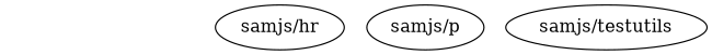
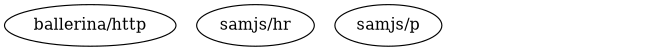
  digraph {
+   "ballerina/http"
    "samjs/hr"
    "samjs/p" [scope=testOnly]
-   "samjs/testutils" [scope=testOnly]
  }
